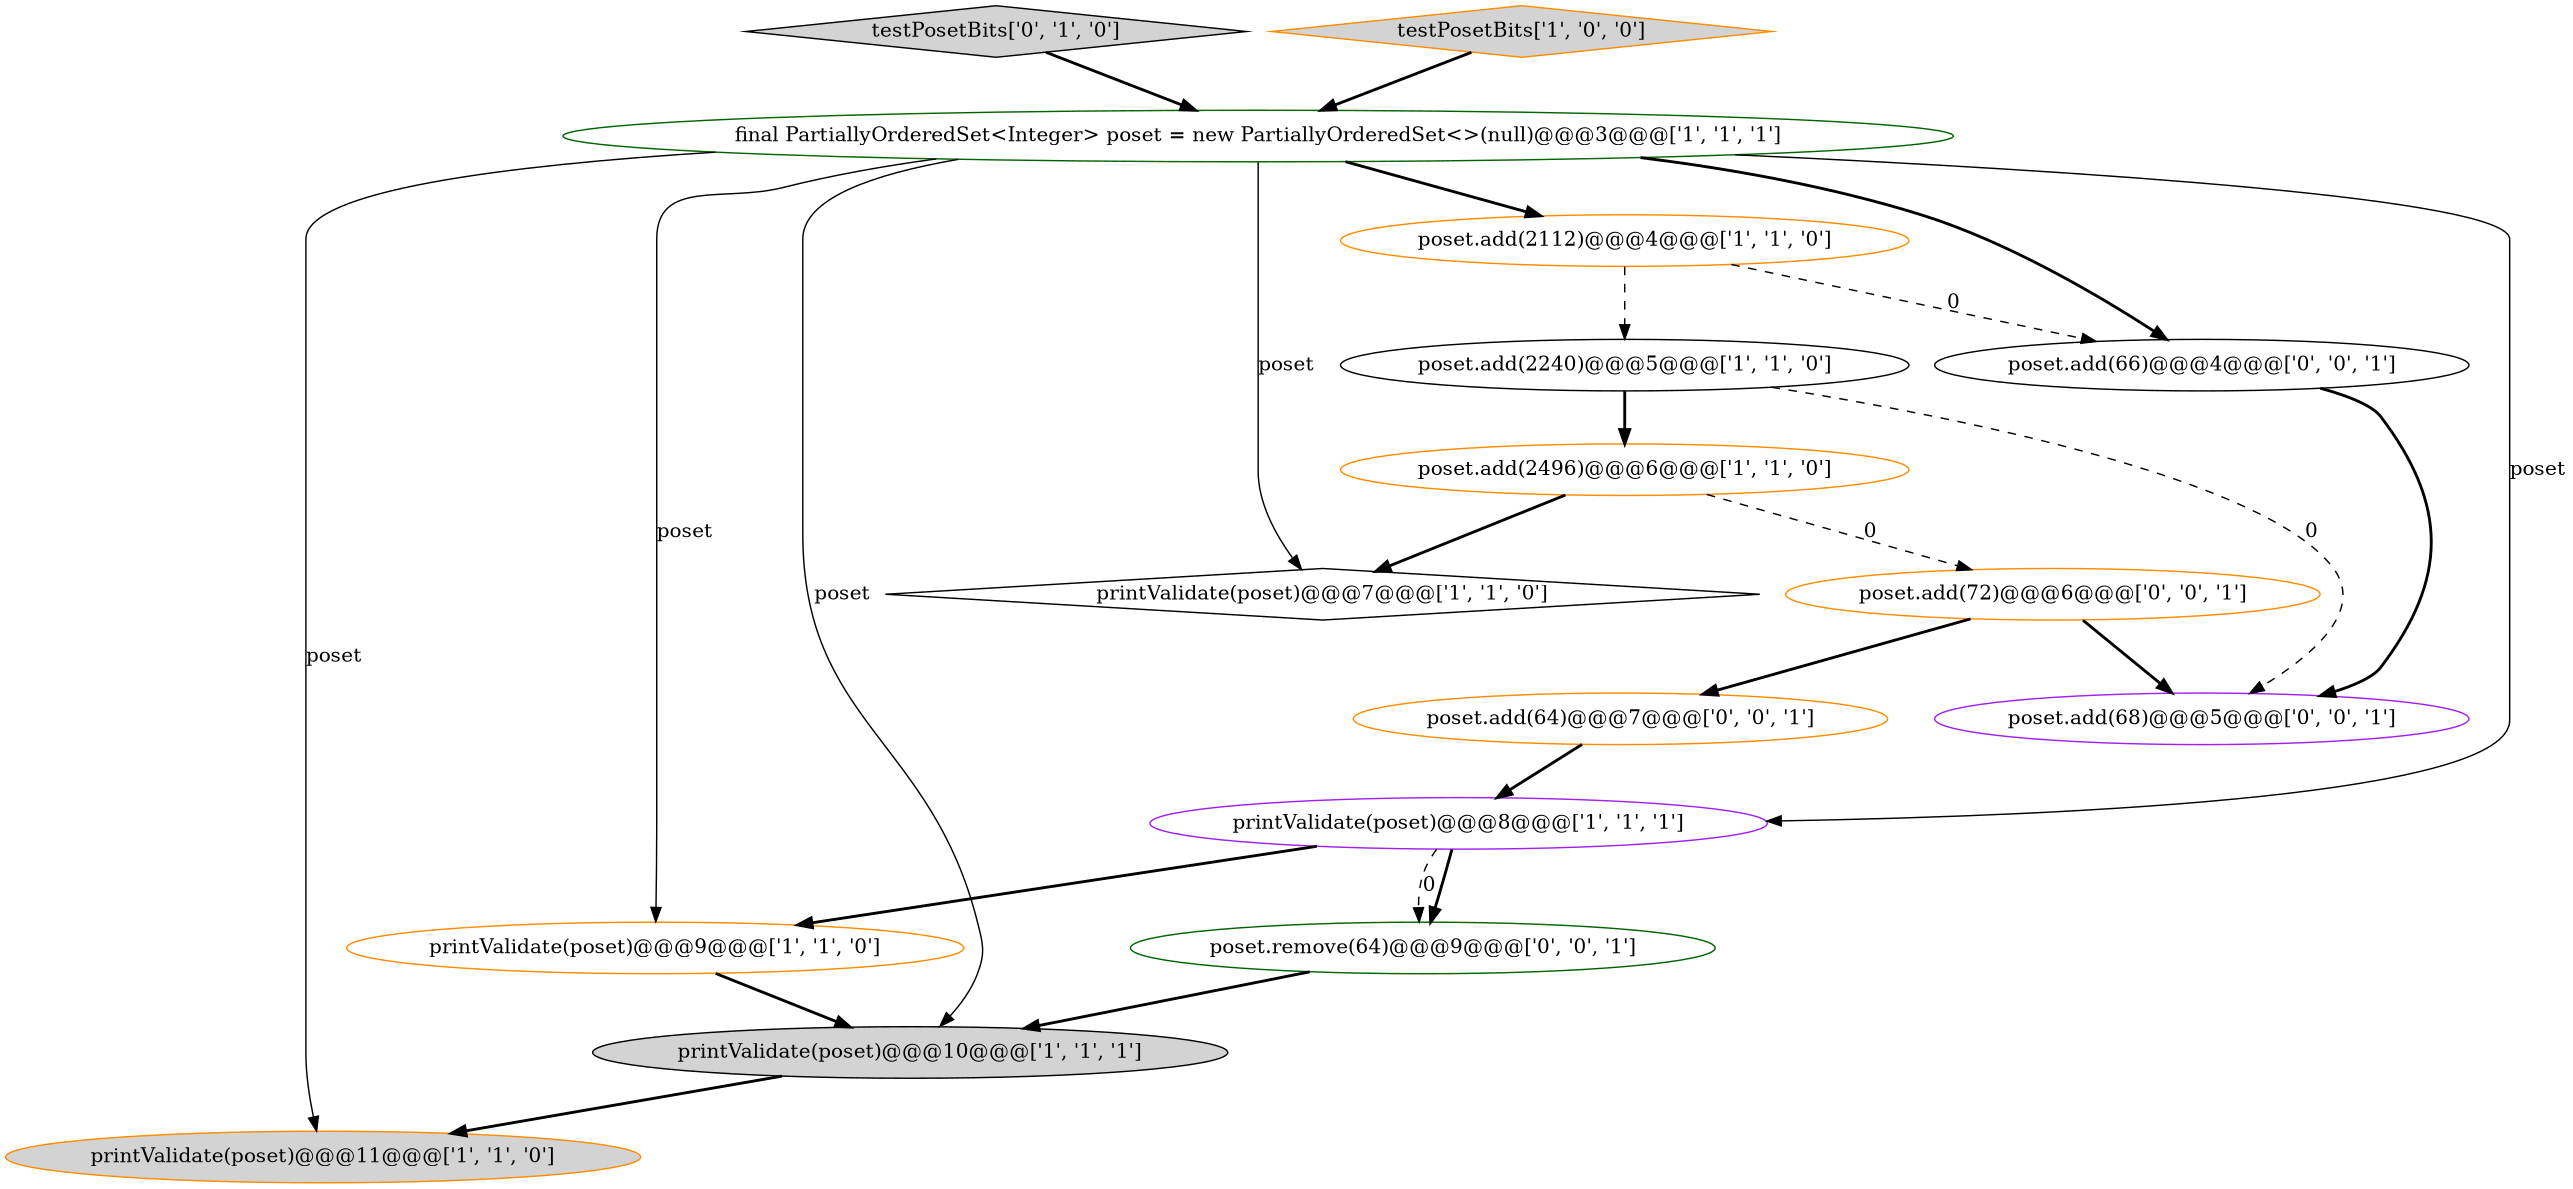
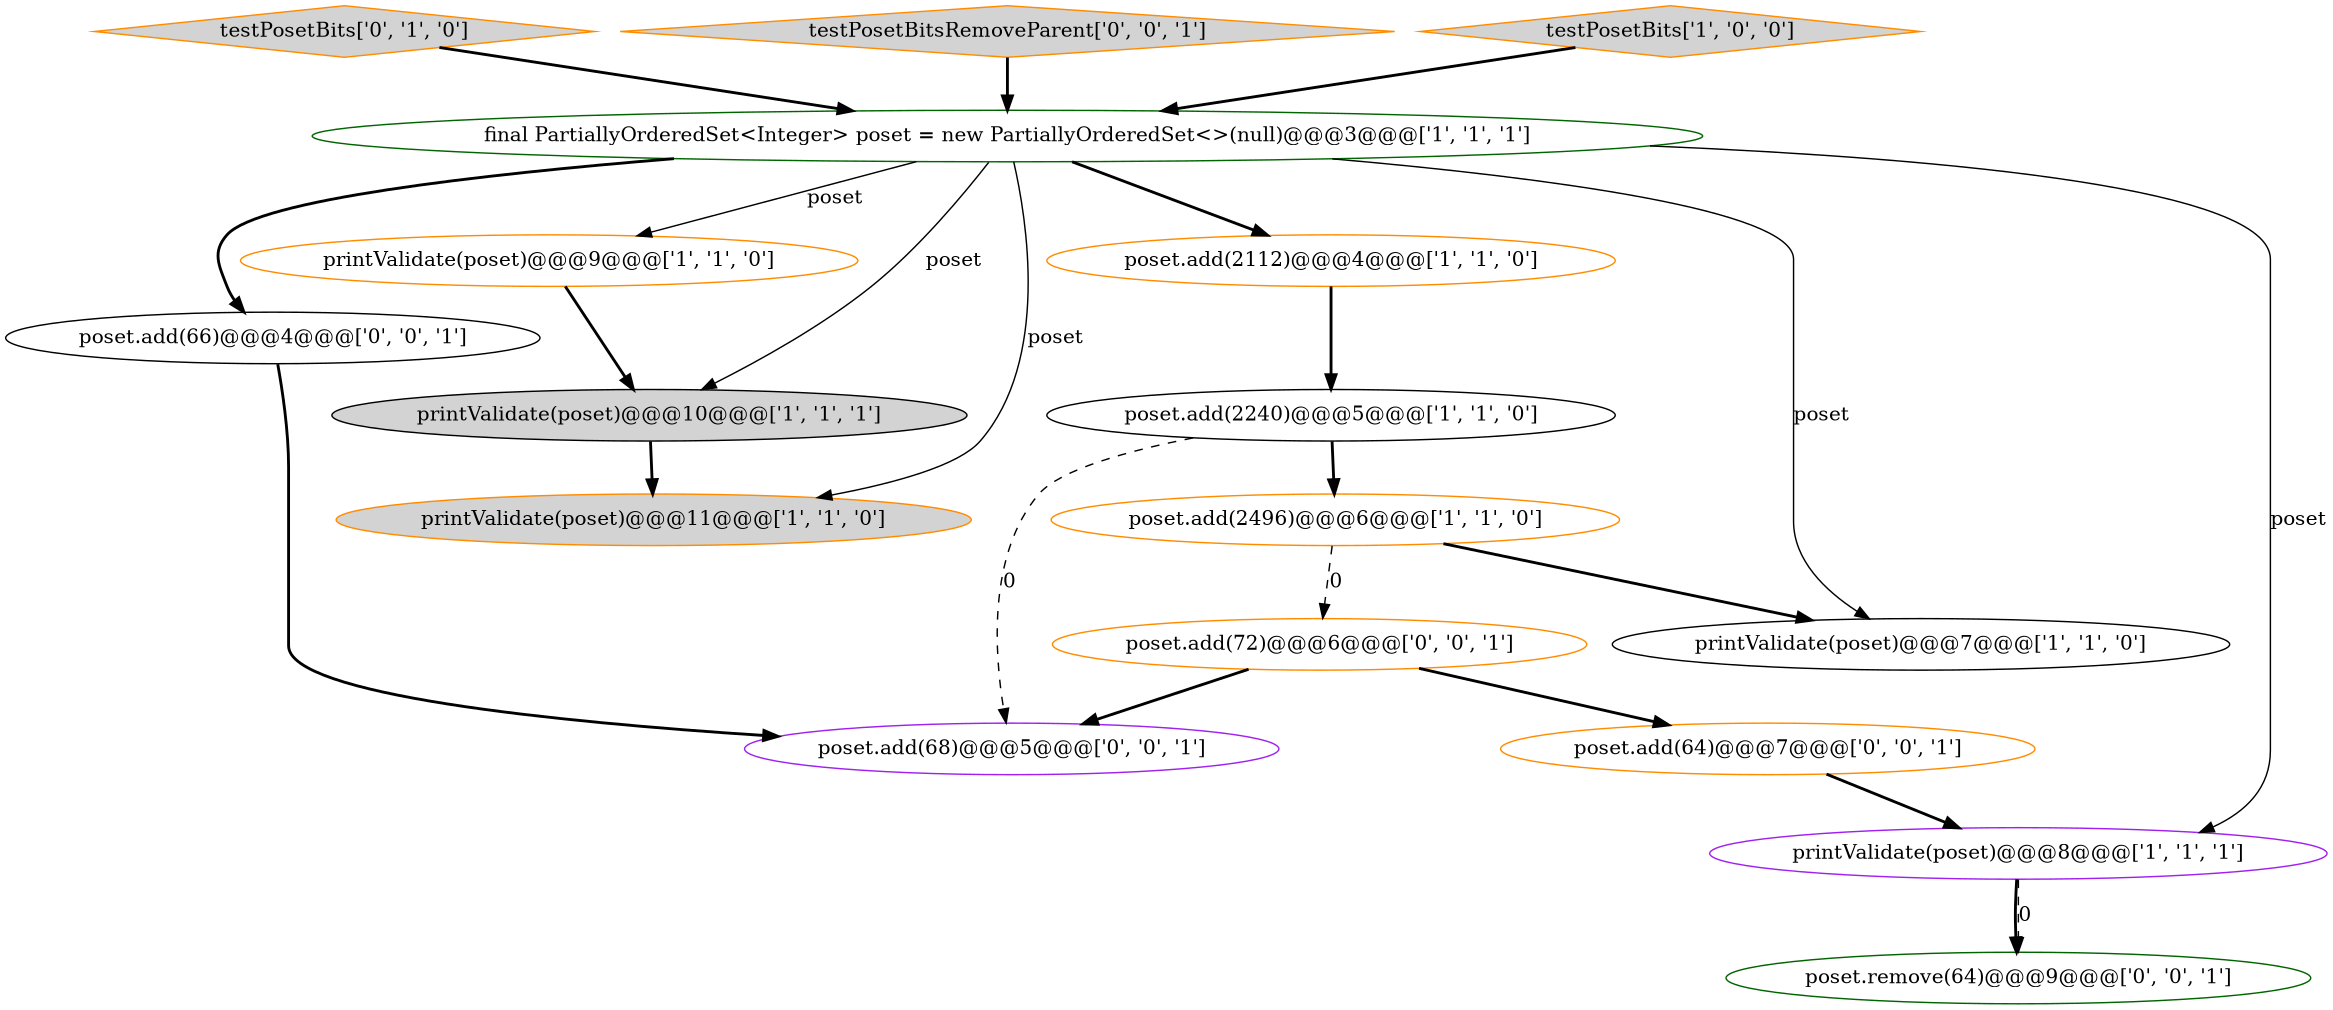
  digraph {
    node [color=darkorange fillcolor=white shape=ellipse style=filled]
    edge [style=bold]
    n1 [color=purple label="poset.add(68)@@@5@@@['0', '0', '1']"]
    n2 [label="poset.add(72)@@@6@@@['0', '0', '1']"]
    n3 [label="poset.add(64)@@@7@@@['0', '0', '1']"]
    n4 [color=darkgreen label="poset.remove(64)@@@9@@@['0', '0', '1']"]
    n5 [color=black fillcolor=lightgray label="printValidate(poset)@@@10@@@['1', '1', '1']"]
    n6 [fillcolor=lightgray label="printValidate(poset)@@@11@@@['1', '1', '0']"]
-   n7 [color=black fillcolor=lightgray label="testPosetBits['0', '1', '0']" shape=diamond]
+   n7 [fillcolor=lightgray label="testPosetBits['0', '1', '0']" shape=diamond]
    n8 [color=darkgreen label="final PartiallyOrderedSet<Integer> poset = new PartiallyOrderedSet<>(null)@@@3@@@['1', '1', '1']"]
    n9 [label="poset.add(2112)@@@4@@@['1', '1', '0']"]
    n10 [color=black label="poset.add(66)@@@4@@@['0', '0', '1']"]
-   n11 [color=black label="printValidate(poset)@@@7@@@['1', '1', '0']" shape=diamond]
+   n11 [color=black label="printValidate(poset)@@@7@@@['1', '1', '0']"]
    n12 [color=purple label="printValidate(poset)@@@8@@@['1', '1', '1']"]
    n13 [label="printValidate(poset)@@@9@@@['1', '1', '0']"]
+   n14 [fillcolor=lightgray label="testPosetBitsRemoveParent['0', '0', '1']" shape=diamond]
    n15 [color=black label="poset.add(2240)@@@5@@@['1', '1', '0']"]
    n16 [label="poset.add(2496)@@@6@@@['1', '1', '0']"]
    n17 [fillcolor=lightgray label="testPosetBits['1', '0', '0']" shape=diamond]
    n2 -> n1
    n2 -> n3
    n3 -> n12
-   n4 -> n5
    n5 -> n6
    n7 -> n8
    n8 -> n5 [label=poset style=solid]
    n8 -> n6 [label=poset style=solid]
    n8 -> n9
    n8 -> n10
    n8 -> n11 [label=poset style=solid]
    n8 -> n12 [label=poset style=solid]
    n8 -> n13 [label=poset style=solid]
-   n9 -> n10 [label=0 style=dashed]
-   n9 -> n15 [style=dashed]
+   n9 -> n15
    n10 -> n1
    n12 -> n4
    n12 -> n4 [label=0 style=dashed]
-   n12 -> n13
    n13 -> n5
+   n14 -> n8
    n15 -> n1 [label=0 style=dashed]
    n15 -> n16
    n16 -> n2 [label=0 style=dashed]
    n16 -> n11
    n17 -> n8
  }
